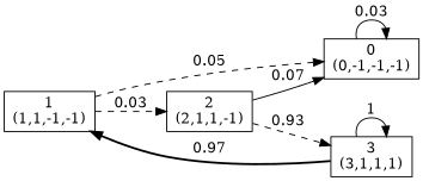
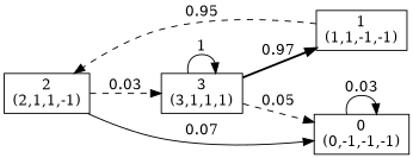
  digraph {
    rankdir=LR
    node [shape=box]
    edge [style=solid]
    n1 [label="0\n(0,-1,-1,-1)"]
    n2 [label="1\n(1,1,-1,-1)"]
    n3 [label="2\n(2,1,1,-1)"]
    n4 [label="3\n(3,1,1,1)"]
    n1 -> n1 [label=0.03]
-   n2 -> n1 [label=0.05 style=dashed]
-   n2 -> n3 [label=0.03 style=dashed]
+   n4 -> n1 [label=0.05 style=dashed]
+   n2 -> n3 [label=0.95 style=dashed]
    n3 -> n1 [label=0.07]
-   n3 -> n4 [label=0.93 style=dashed]
+   n3 -> n4 [label=0.03 style=dashed]
    n4 -> n2 [label=0.97 style=bold]
    n4 -> n4 [label=1]
  }
